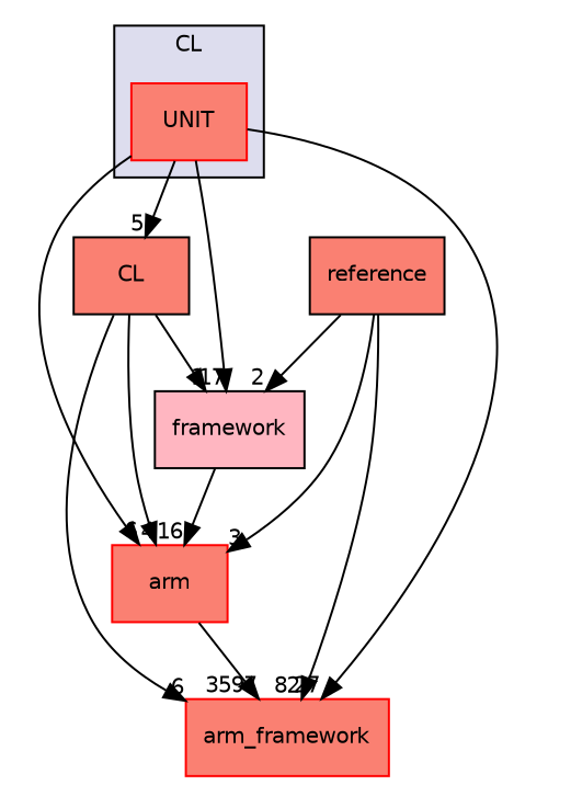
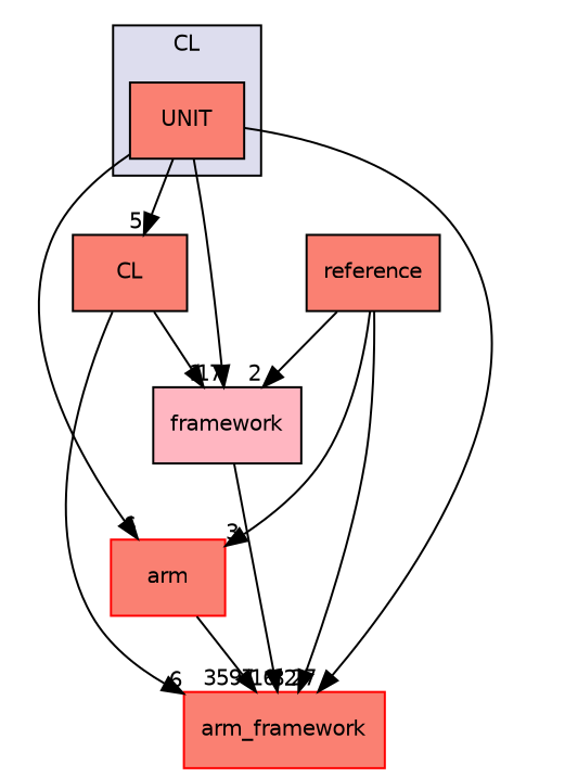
  digraph {
    compound=true
    node [fillcolor=salmon fontname=Helvetica fontsize=10 shape=box style=filled]
    edge [headlabel=6 labeldistance=1.5 labelfontname=Helvetica labelfontsize=10]
-   n1 [label=UNIT pencolor=black color=red]
+   n1 [label=UNIT pencolor=black]
    n2 [color=red label=arm_framework]
    n3 [color=red label=arm]
    n4 [label=CL]
    n5 [color=black fillcolor=lightpink label=framework]
    n6 [label=reference]
    subgraph cluster_1 {
      bgcolor="#ddddee"
      fontname=Helvetica
      fontsize=10
      label=CL
      pencolor=black
      n1
    }
    n1 -> n2 [headlabel=27]
    n1 -> n3
    n1 -> n4 [headlabel=5]
    n1 -> n5 [headlabel=17]
    n3 -> n2 [headlabel=3597]
    n4 -> n2
-   n4 -> n3 [headlabel=4]
    n4 -> n5 [headlabel=1]
-   n5 -> n3 [headlabel=16]
+   n5 -> n2 [headlabel=16]
    n6 -> n2 [headlabel=82]
    n6 -> n3 [headlabel=3]
    n6 -> n5 [headlabel=2]
  }
